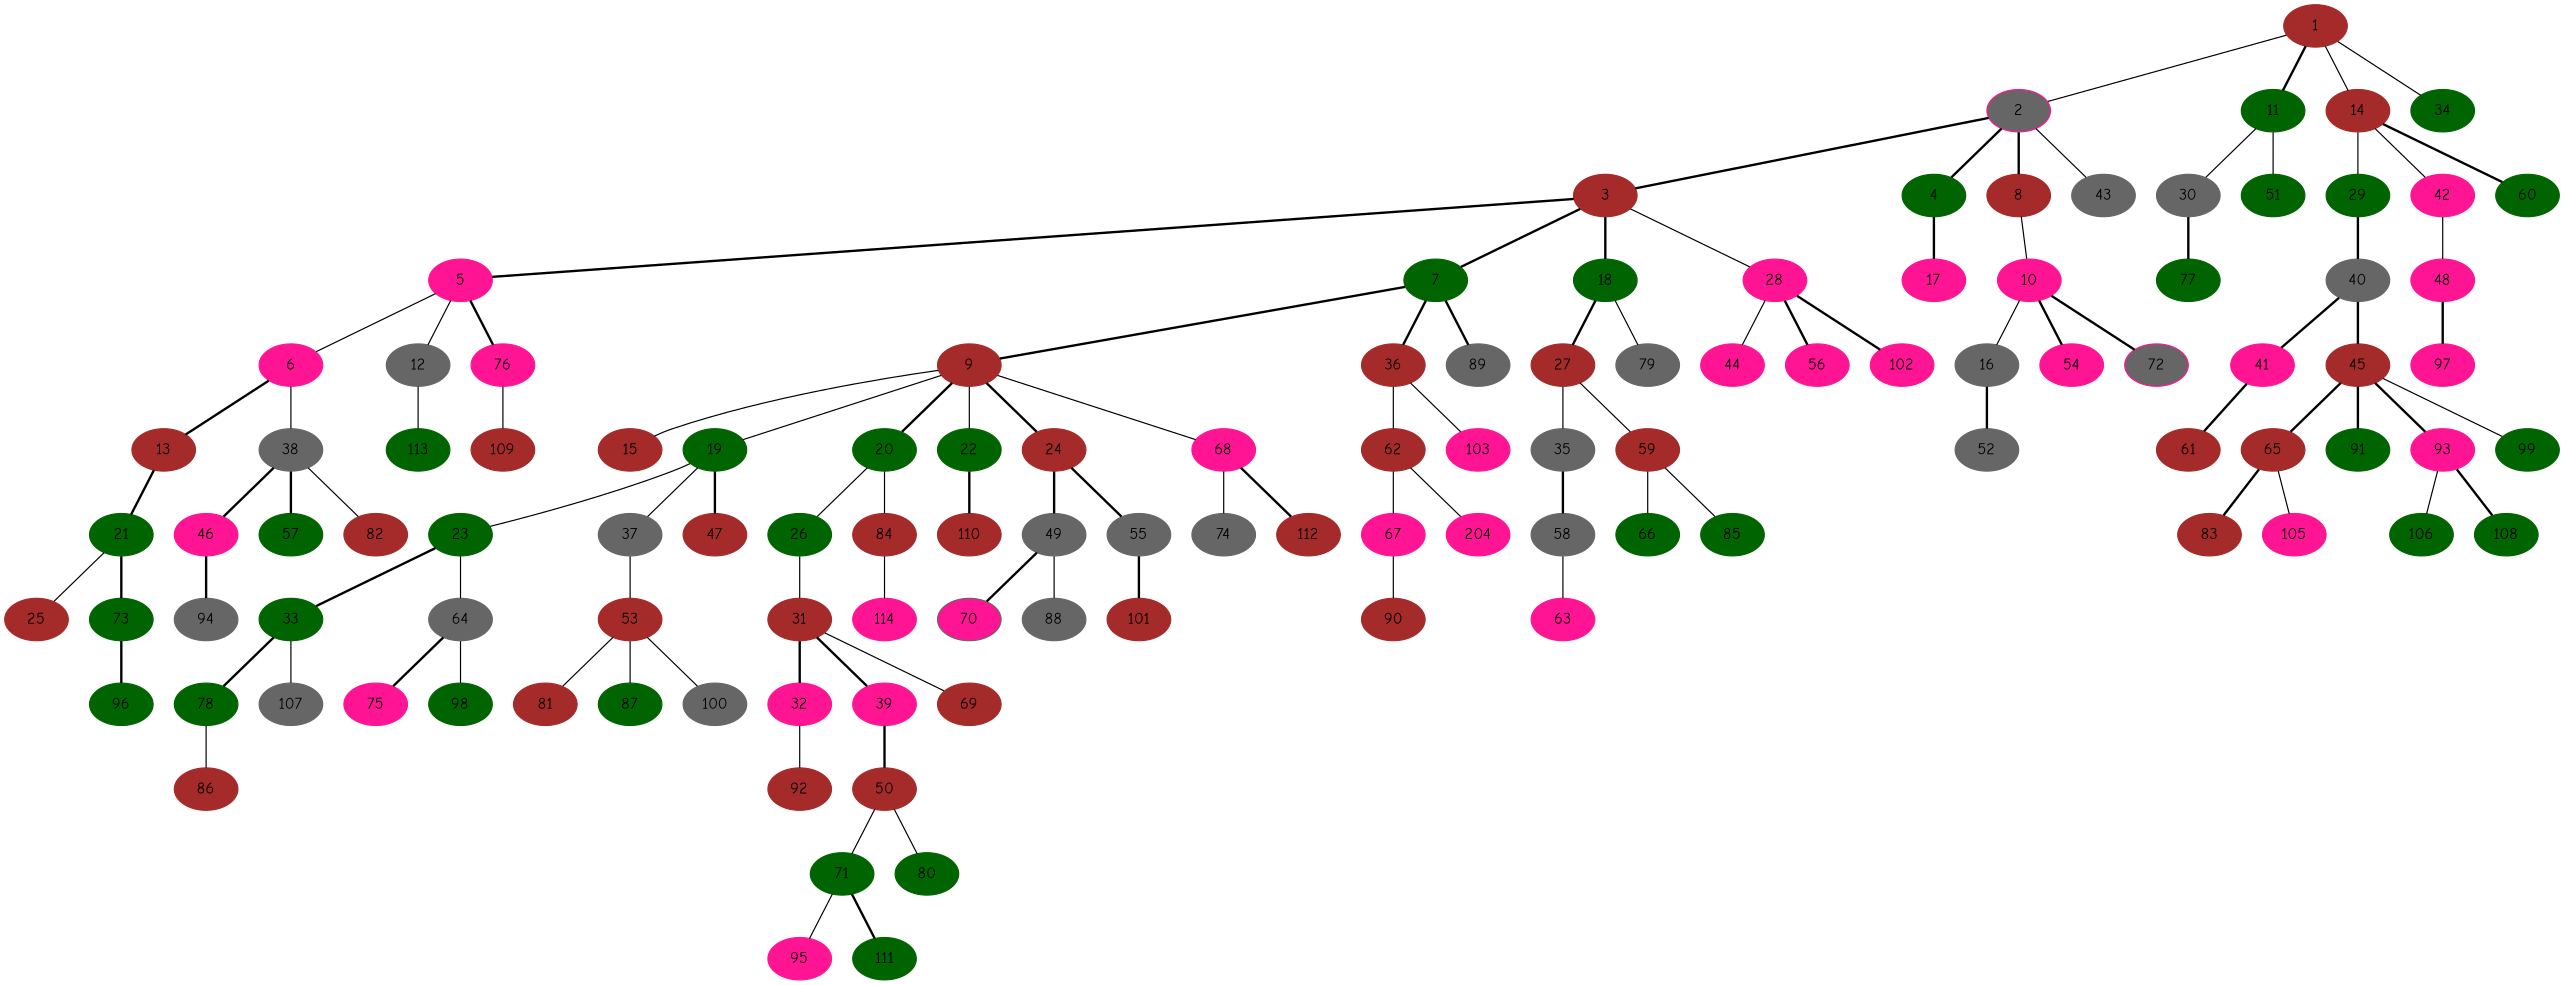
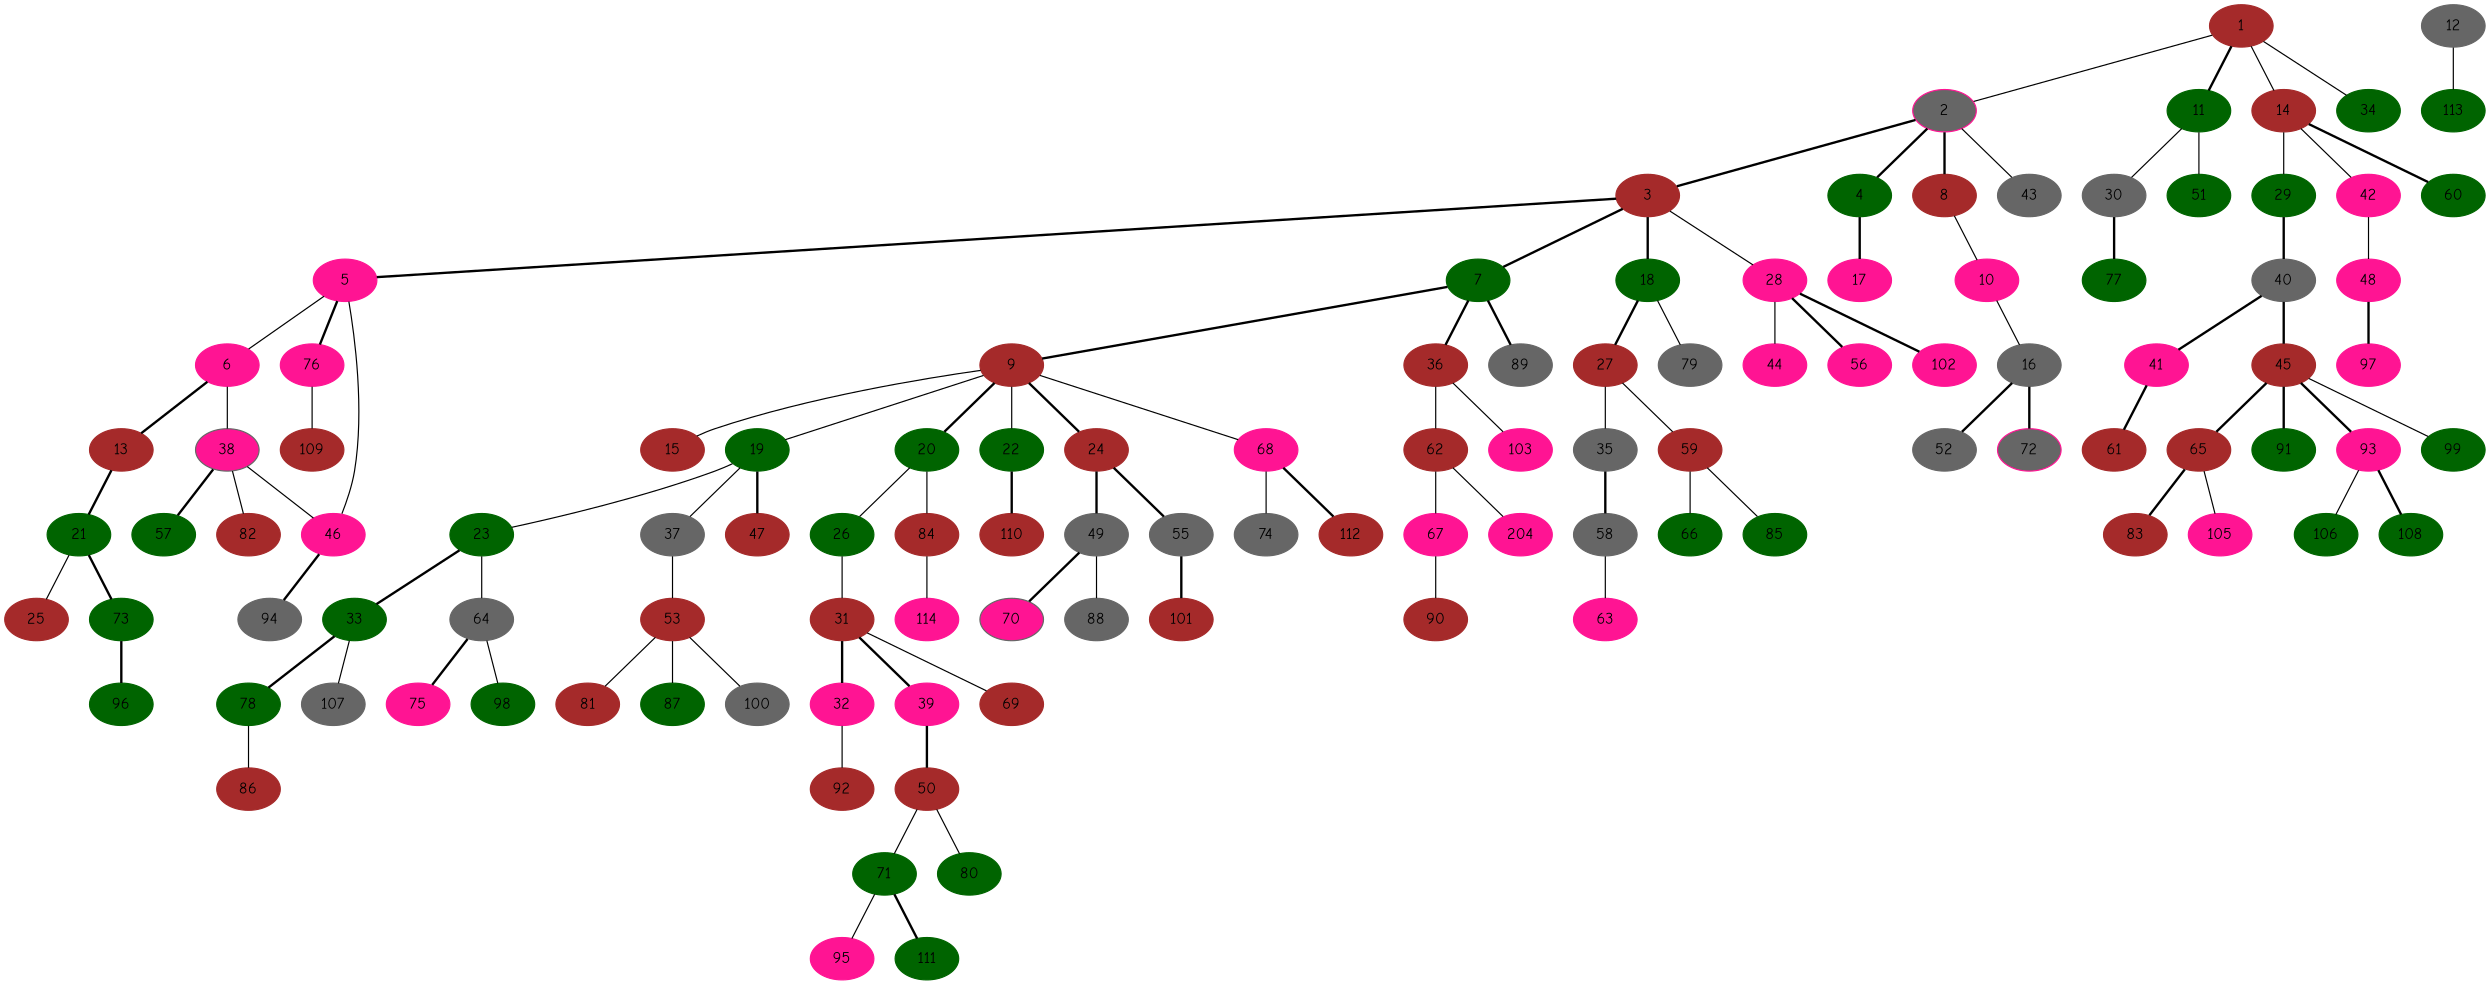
  graph {
    fontname="Comic Neue"
    node [color=brown fontname="Comic Neue" style=filled]
    edge [fontname="Comic Neue" style=solid]
    2 [color=deeppink fillcolor=gray40]
    1
    11 [color=darkgreen]
    14
    34 [color=darkgreen]
    3
    4 [color=darkgreen]
    8
    43 [color=gray40]
    30 [color=gray40]
    51 [color=darkgreen]
    29 [color=darkgreen]
    42 [color=deeppink]
    60 [color=darkgreen]
    5 [color=deeppink]
    7 [color=darkgreen]
    18 [color=darkgreen]
    28 [color=deeppink]
    17 [color=deeppink]
    10 [color=deeppink]
    6 [color=deeppink]
    12 [color=gray40]
    76 [color=deeppink]
    9
    36
    89 [color=gray40]
    27
    79 [color=gray40]
    44 [color=deeppink]
    56 [color=deeppink]
    102 [color=deeppink]
    13
-   38 [color=gray40]
+   38 [color=gray40 fillcolor=deeppink]
    113 [color=darkgreen]
    109
    21 [color=darkgreen]
    46 [color=deeppink]
    57 [color=darkgreen]
    82
    15
    19 [color=darkgreen]
    20 [color=darkgreen]
    22 [color=darkgreen]
    24
    68 [color=deeppink]
    62
    103 [color=deeppink]
    16 [color=gray40]
-   54 [color=deeppink]
    23 [color=darkgreen]
    37 [color=gray40]
    47
    26 [color=darkgreen]
    84
    110
    49 [color=gray40]
    55 [color=gray40]
    74 [color=gray40]
    112
    52 [color=gray40]
    72 [color=deeppink fillcolor=gray40]
    77 [color=darkgreen]
    25
    73 [color=darkgreen]
    40 [color=gray40]
    48 [color=deeppink]
    35 [color=gray40]
    59
    33 [color=darkgreen]
    64 [color=gray40]
    53
    31
    114 [color=deeppink]
    96 [color=darkgreen]
    78 [color=darkgreen]
    107 [color=gray40]
    75 [color=deeppink]
    98 [color=darkgreen]
    70 [color=gray40 fillcolor=deeppink]
    88 [color=gray40]
    101
    32 [color=deeppink]
    39 [color=deeppink]
    69
    58 [color=gray40]
    66 [color=darkgreen]
    85 [color=darkgreen]
    41 [color=deeppink]
    45
    92
    50
    86
    63 [color=deeppink]
    67 [color=deeppink]
    n95 [color=deeppink label=204]
    81
    87 [color=darkgreen]
    100 [color=gray40]
    94 [color=gray40]
    71 [color=darkgreen]
    80 [color=darkgreen]
    61
    65
    91 [color=darkgreen]
    93 [color=deeppink]
    99 [color=darkgreen]
    97 [color=deeppink]
    83
    105 [color=deeppink]
    106 [color=darkgreen]
    108 [color=darkgreen]
    95 [color=deeppink]
    111 [color=darkgreen]
    90
    2 -- 3 [style=bold]
    2 -- 4 [style=bold]
    2 -- 8 [style=bold]
    2 -- 43
    1 -- 2
    1 -- 11 [style=bold]
    1 -- 14
    1 -- 34
    11 -- 30
    11 -- 51
    14 -- 29
    14 -- 42
    14 -- 60 [style=bold]
    3 -- 5 [style=bold]
    3 -- 7 [style=bold]
    3 -- 18 [style=bold]
    3 -- 28
    4 -- 17 [style=bold]
    8 -- 10
    30 -- 77 [style=bold]
    29 -- 40 [style=bold]
    42 -- 48
    5 -- 6
-   5 -- 12
+   5 -- 46
    5 -- 76 [style=bold]
    7 -- 9 [style=bold]
    7 -- 36 [style=bold]
    7 -- 89 [style=bold]
    18 -- 27 [style=bold]
    18 -- 79
    28 -- 44
    28 -- 56 [style=bold]
    28 -- 102 [style=bold]
    10 -- 16
-   10 -- 54 [style=bold]
    6 -- 13 [style=bold]
    6 -- 38
    12 -- 113
    76 -- 109
    9 -- 15
    9 -- 19
    9 -- 20 [style=bold]
    9 -- 22
    9 -- 24 [style=bold]
    9 -- 68
    36 -- 62
    36 -- 103
    27 -- 35
    27 -- 59
    13 -- 21 [style=bold]
-   38 -- 46 [style=bold]
+   38 -- 46
    38 -- 57 [style=bold]
    38 -- 82
    21 -- 25
    21 -- 73 [style=bold]
    46 -- 94 [style=bold]
    19 -- 23
    19 -- 37
    19 -- 47 [style=bold]
    20 -- 26
    20 -- 84
    22 -- 110 [style=bold]
    24 -- 49 [style=bold]
    24 -- 55 [style=bold]
    68 -- 74
    68 -- 112 [style=bold]
    62 -- 67
    62 -- n95
    16 -- 52 [style=bold]
-   10 -- 72 [style=bold]
+   16 -- 72 [style=bold]
    23 -- 33 [style=bold]
    23 -- 64
    37 -- 53
    26 -- 31
    84 -- 114
    49 -- 70 [style=bold]
    49 -- 88
    55 -- 101 [style=bold]
    73 -- 96 [style=bold]
    40 -- 41 [style=bold]
    40 -- 45 [style=bold]
    48 -- 97 [style=bold]
    35 -- 58 [style=bold]
    59 -- 66
    59 -- 85
    33 -- 78 [style=bold]
    33 -- 107
    64 -- 75 [style=bold]
    64 -- 98
    53 -- 81
    53 -- 87
    53 -- 100
    31 -- 32 [style=bold]
    31 -- 39 [style=bold]
    31 -- 69
    78 -- 86
    32 -- 92
    39 -- 50 [style=bold]
    58 -- 63
    41 -- 61 [style=bold]
    45 -- 65 [style=bold]
    45 -- 91 [style=bold]
    45 -- 93 [style=bold]
    45 -- 99
    50 -- 71
    50 -- 80
    67 -- 90
    71 -- 95
    71 -- 111 [style=bold]
    65 -- 83 [style=bold]
    65 -- 105
    93 -- 106
    93 -- 108 [style=bold]
  }
